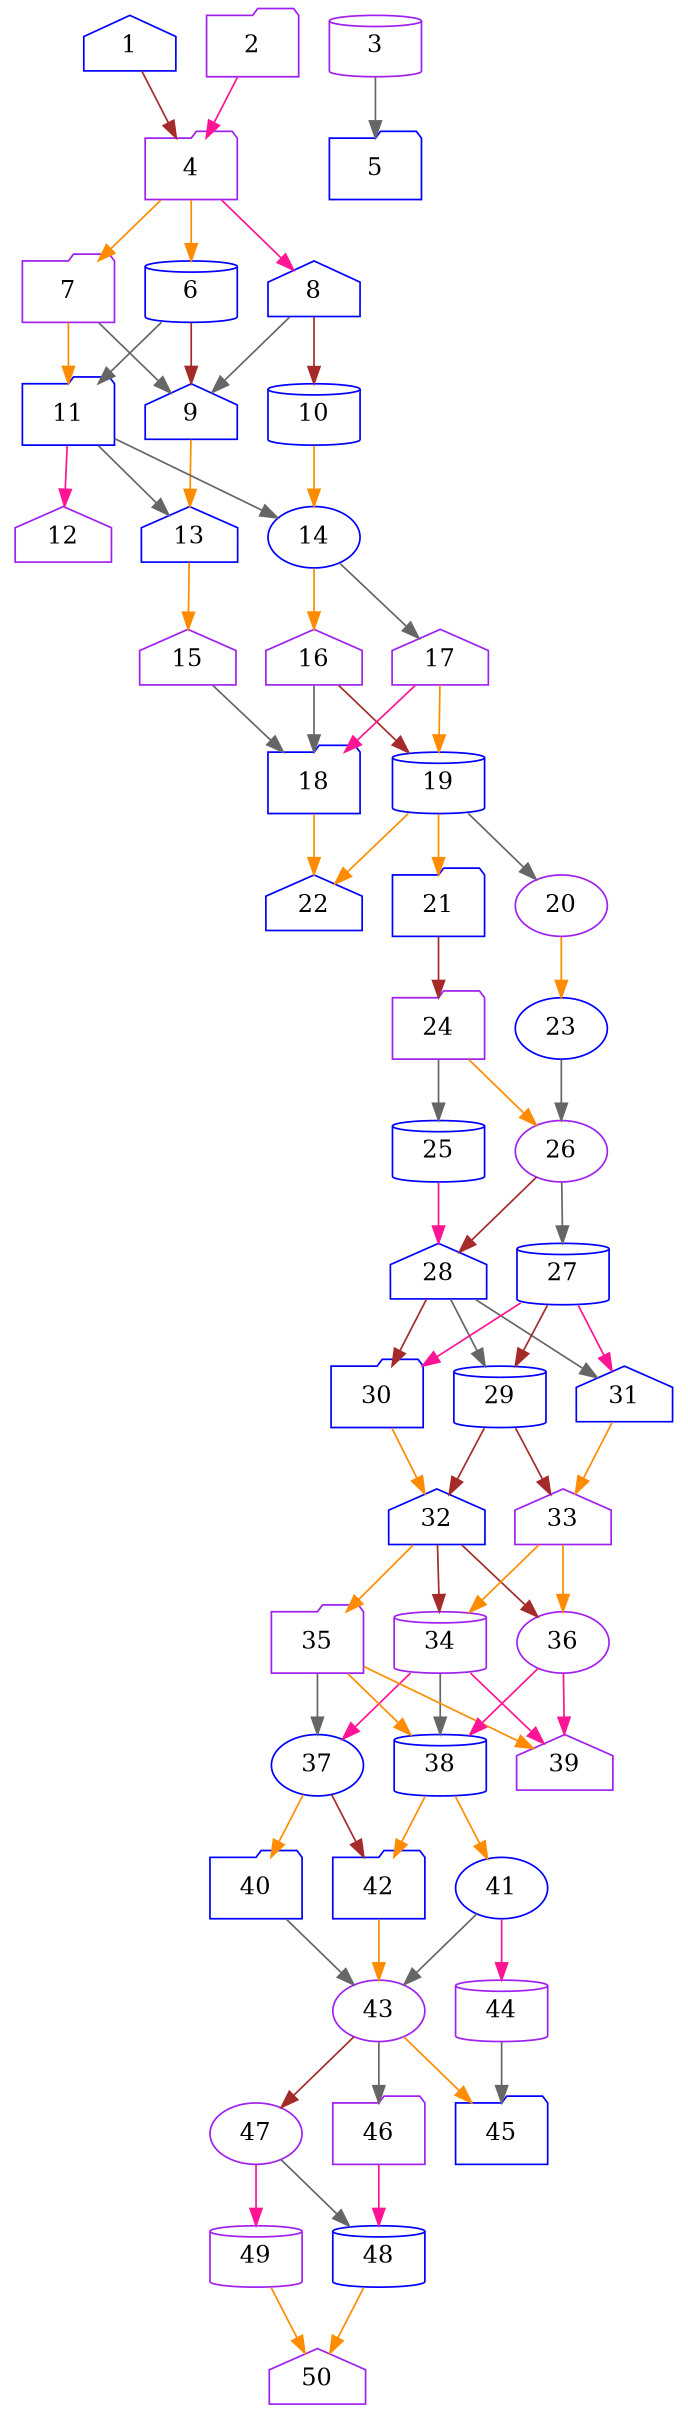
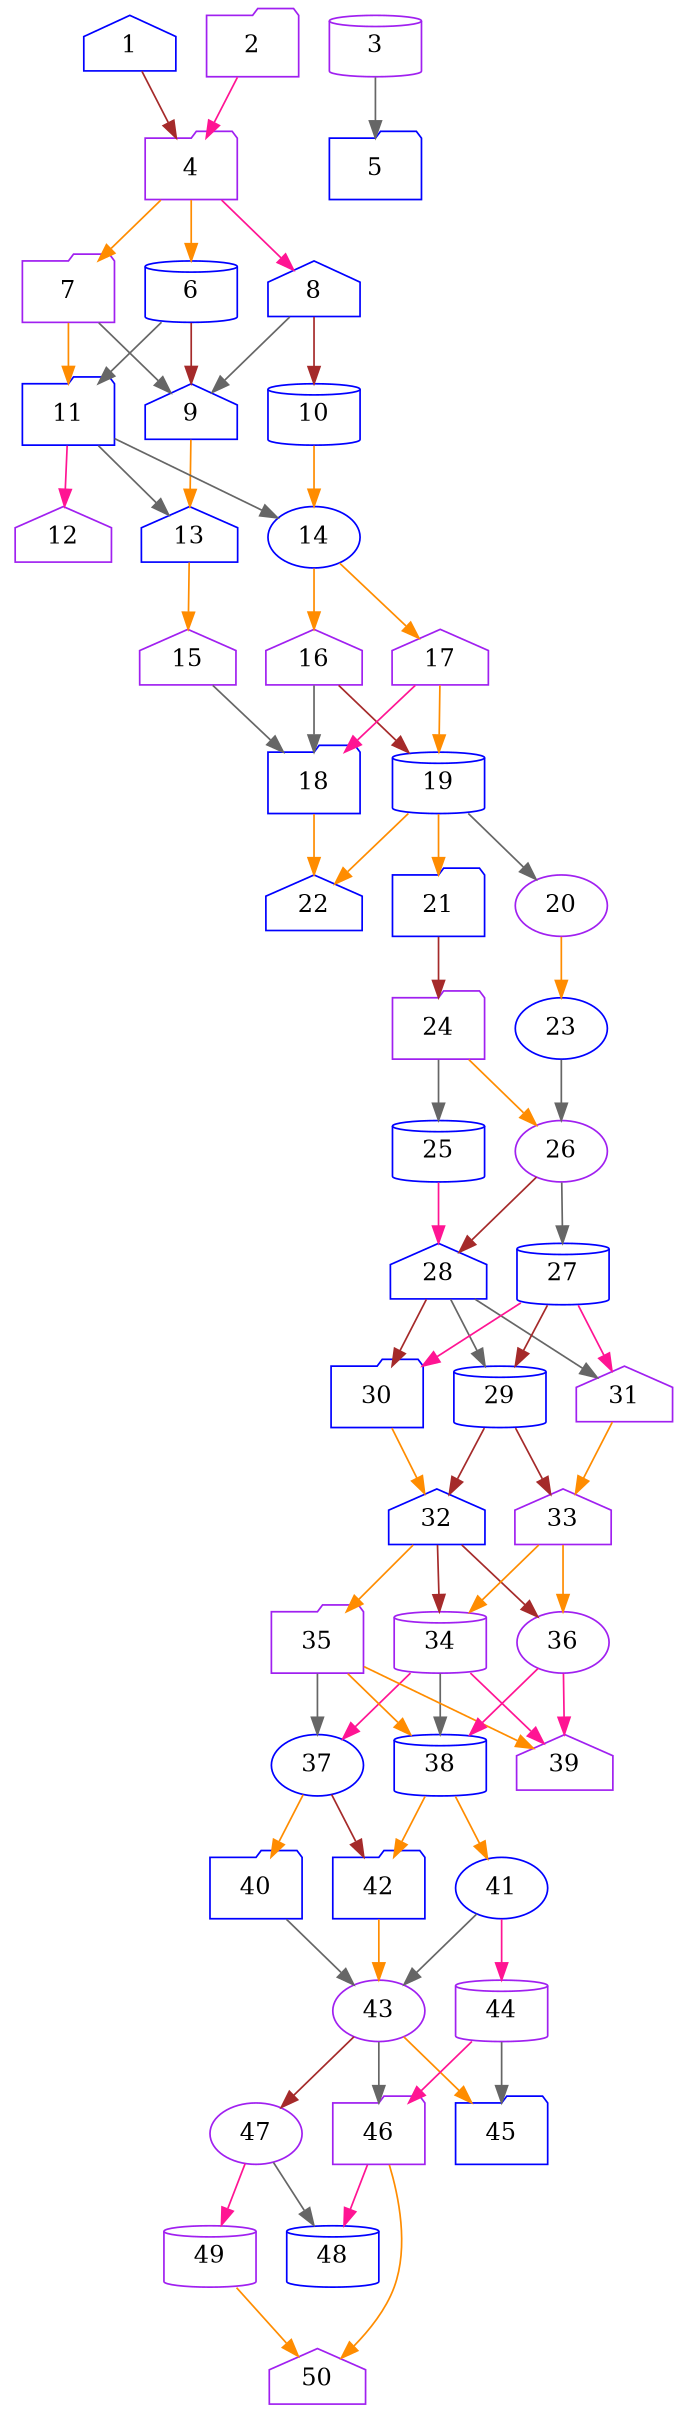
  digraph {
    node [alpha=0.17 color=blue shape=house]
    edge [color=darkorange]
    1 [alpha=0.00 expect_size=32246784]
    4 [alpha=0.02 color=purple expect_size=15225856 shape=folder]
    6 [alpha=0.01 expect_size=50743296 shape=cylinder]
    7 [alpha=0.09 color=purple expect_size=34076672 shape=folder]
    8 [expect_size=9629696]
    9 [alpha=0.12 expect_size=46633984]
    11 [alpha=0.09 expect_size=40373248 shape=folder]
    10 [alpha=0.14 expect_size=5489664 shape=cylinder]
    2 [alpha=0.06 color=purple expect_size=15032320 shape=folder]
    3 [alpha=0.05 color=purple expect_size=24994816 shape=cylinder]
    5 [alpha=0.18 expect_size=18065408 shape=folder]
    13 [alpha=0.13 expect_size=7058432]
    14 [expect_size=18940928 shape=ellipse]
    12 [alpha=0.09 color=purple expect_size=40886272]
    15 [alpha=0.16 color=purple expect_size=23030784]
    16 [alpha=0.10 color=purple expect_size=19107840]
    17 [alpha=0.06 color=purple expect_size=20875264]
    18 [alpha=0.19 expect_size=41774080 shape=folder]
    19 [alpha=0.03 expect_size=33917952 shape=cylinder]
    22 [alpha=0.14 expect_size=21311488]
    20 [color=purple expect_size=13892608 shape=ellipse]
    21 [alpha=0.04 expect_size=46711808 shape=folder]
    23 [alpha=0.13 expect_size=42030080 shape=ellipse]
    24 [alpha=0.16 color=purple expect_size=25017344 shape=folder]
    26 [alpha=0.13 color=purple expect_size=9806848 shape=ellipse]
    25 [alpha=0.05 expect_size=18227200 shape=cylinder]
    28 [alpha=0.15 expect_size=48765952]
    27 [alpha=0.13 expect_size=34515968 shape=cylinder]
    29 [alpha=0.14 expect_size=46434304 shape=cylinder]
    30 [alpha=0.14 expect_size=5262336 shape=folder]
-   31 [alpha=0.08 expect_size=46422016]
+   31 [alpha=0.08 color=purple expect_size=46422016]
    32 [expect_size=8174592]
    33 [alpha=0.08 color=purple expect_size=41868288]
    34 [alpha=0.04 color=purple expect_size=25696256 shape=cylinder]
    35 [alpha=0.08 color=purple expect_size=16827392 shape=folder]
    36 [color=purple expect_size=28087296 shape=ellipse]
    37 [alpha=0.13 expect_size=10603520 shape=ellipse]
    38 [alpha=0.05 expect_size=40397824 shape=cylinder]
    39 [alpha=0.09 color=purple expect_size=27484160]
    40 [alpha=0.16 expect_size=13254656 shape=folder]
    42 [alpha=0.13 expect_size=16721920 shape=folder]
    41 [alpha=0.01 expect_size=45143040 shape=ellipse]
    43 [alpha=0.01 color=purple expect_size=10820608 shape=ellipse]
    44 [alpha=0.16 color=purple expect_size=29254656 shape=cylinder]
    45 [alpha=0.18 expect_size=38538240 shape=folder]
    46 [alpha=0.01 color=purple expect_size=9273344 shape=folder]
    47 [color=purple expect_size=49696768 shape=ellipse]
    48 [alpha=0.11 expect_size=33884160 shape=cylinder]
    49 [alpha=0.02 color=purple expect_size=45552640 shape=cylinder]
    50 [alpha=0.14 color=purple expect_size=19006464]
    1 -> 4 [color=brown]
    4 -> 6
    4 -> 7
    4 -> 8 [color=deeppink]
    6 -> 9 [color=brown]
    6 -> 11 [color=gray40]
    7 -> 9 [color=gray40]
    7 -> 11
    8 -> 9 [color=gray40]
    8 -> 10 [color=brown]
    9 -> 13
    11 -> 13 [color=gray40]
    11 -> 14 [color=gray40]
    11 -> 12 [color=deeppink]
    10 -> 14
    2 -> 4 [color=deeppink]
    3 -> 5 [color=gray40]
    13 -> 15
    14 -> 16
-   14 -> 17 [color=gray40]
+   14 -> 17
    15 -> 18 [color=gray40]
    16 -> 18 [color=gray40]
    16 -> 19 [color=brown]
    17 -> 18 [color=deeppink]
    17 -> 19
    18 -> 22
    19 -> 22
    19 -> 20 [color=gray40]
    19 -> 21
    20 -> 23
    21 -> 24 [color=brown]
    23 -> 26 [color=gray40]
    24 -> 26
    24 -> 25 [color=gray40]
    26 -> 28 [color=brown]
    26 -> 27 [color=gray40]
    25 -> 28 [color=deeppink]
    28 -> 29 [color=gray40]
    28 -> 30 [color=brown]
    28 -> 31 [color=gray40]
    27 -> 29 [color=brown]
    27 -> 30 [color=deeppink]
    27 -> 31 [color=deeppink]
    29 -> 32 [color=brown]
    29 -> 33 [color=brown]
    30 -> 32
    31 -> 33
    32 -> 34 [color=brown]
    32 -> 35
    32 -> 36 [color=brown]
    33 -> 34
    33 -> 36
    34 -> 37 [color=deeppink]
    34 -> 38 [color=gray40]
    34 -> 39 [color=deeppink]
    35 -> 37 [color=gray40]
    35 -> 38
    35 -> 39
    36 -> 38 [color=deeppink]
    36 -> 39 [color=deeppink]
    37 -> 40
    37 -> 42 [color=brown]
    38 -> 42
    38 -> 41
    40 -> 43 [color=gray40]
    42 -> 43
    41 -> 43 [color=gray40]
    41 -> 44 [color=deeppink]
    43 -> 45
    43 -> 46 [color=gray40]
    43 -> 47 [color=brown]
    44 -> 45 [color=gray40]
+   44 -> 46 [color=deeppink]
    46 -> 48 [color=deeppink]
    47 -> 48 [color=gray40]
    47 -> 49 [color=deeppink]
-   48 -> 50
+   46 -> 50
    49 -> 50
  }
